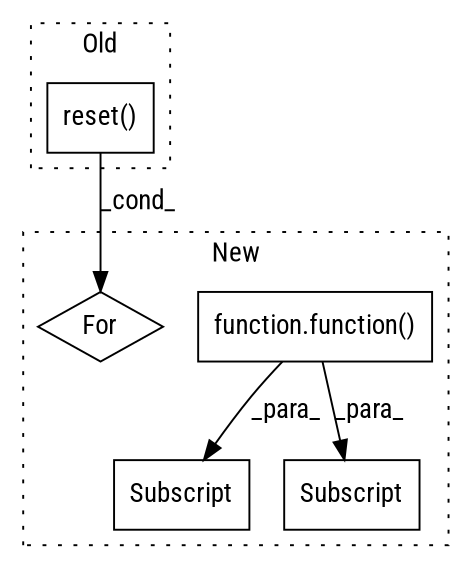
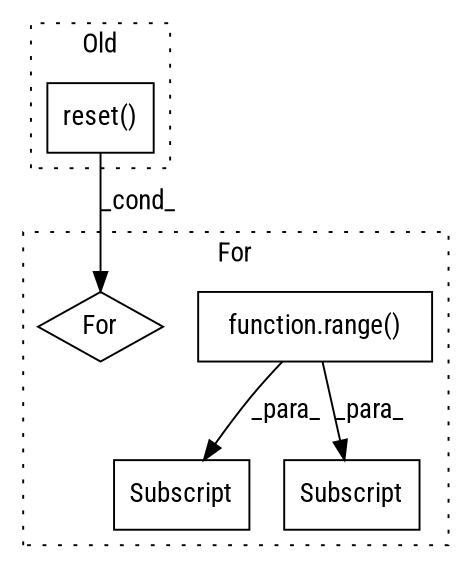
  digraph {
    fontname="Roboto Condensed"
    node [a=63 fontname="Roboto Condensed" shape=box]
    edge [fontname="Roboto Condensed"]
    n1 [l="7,0" label=Subscript s="1419,0"]
-   n2 [a=75 l="6,1" label="function.function()" s="1379,1396"]
+   n2 [a=75 l="6,1" label="function.range()" s="1379,1396"]
    n3 [a=107 l="4,14" label=For s="1369,1397" shape=diamond]
    n4 [l="16,0" label=Subscript s="1411,0"]
    n5 [a=75 l=18 label="reset()" s=1370]
    subgraph cluster_1 {
-     label=New
+     label=For
      style=dotted
      n1
      n2
      n3
      n4
    }
    subgraph cluster_2 {
      label=Old
      style=dotted
      n5
    }
    n2 -> n1 [label=_para_]
    n2 -> n4 [label=_para_]
    n5 -> n3 [label=_cond_]
  }
